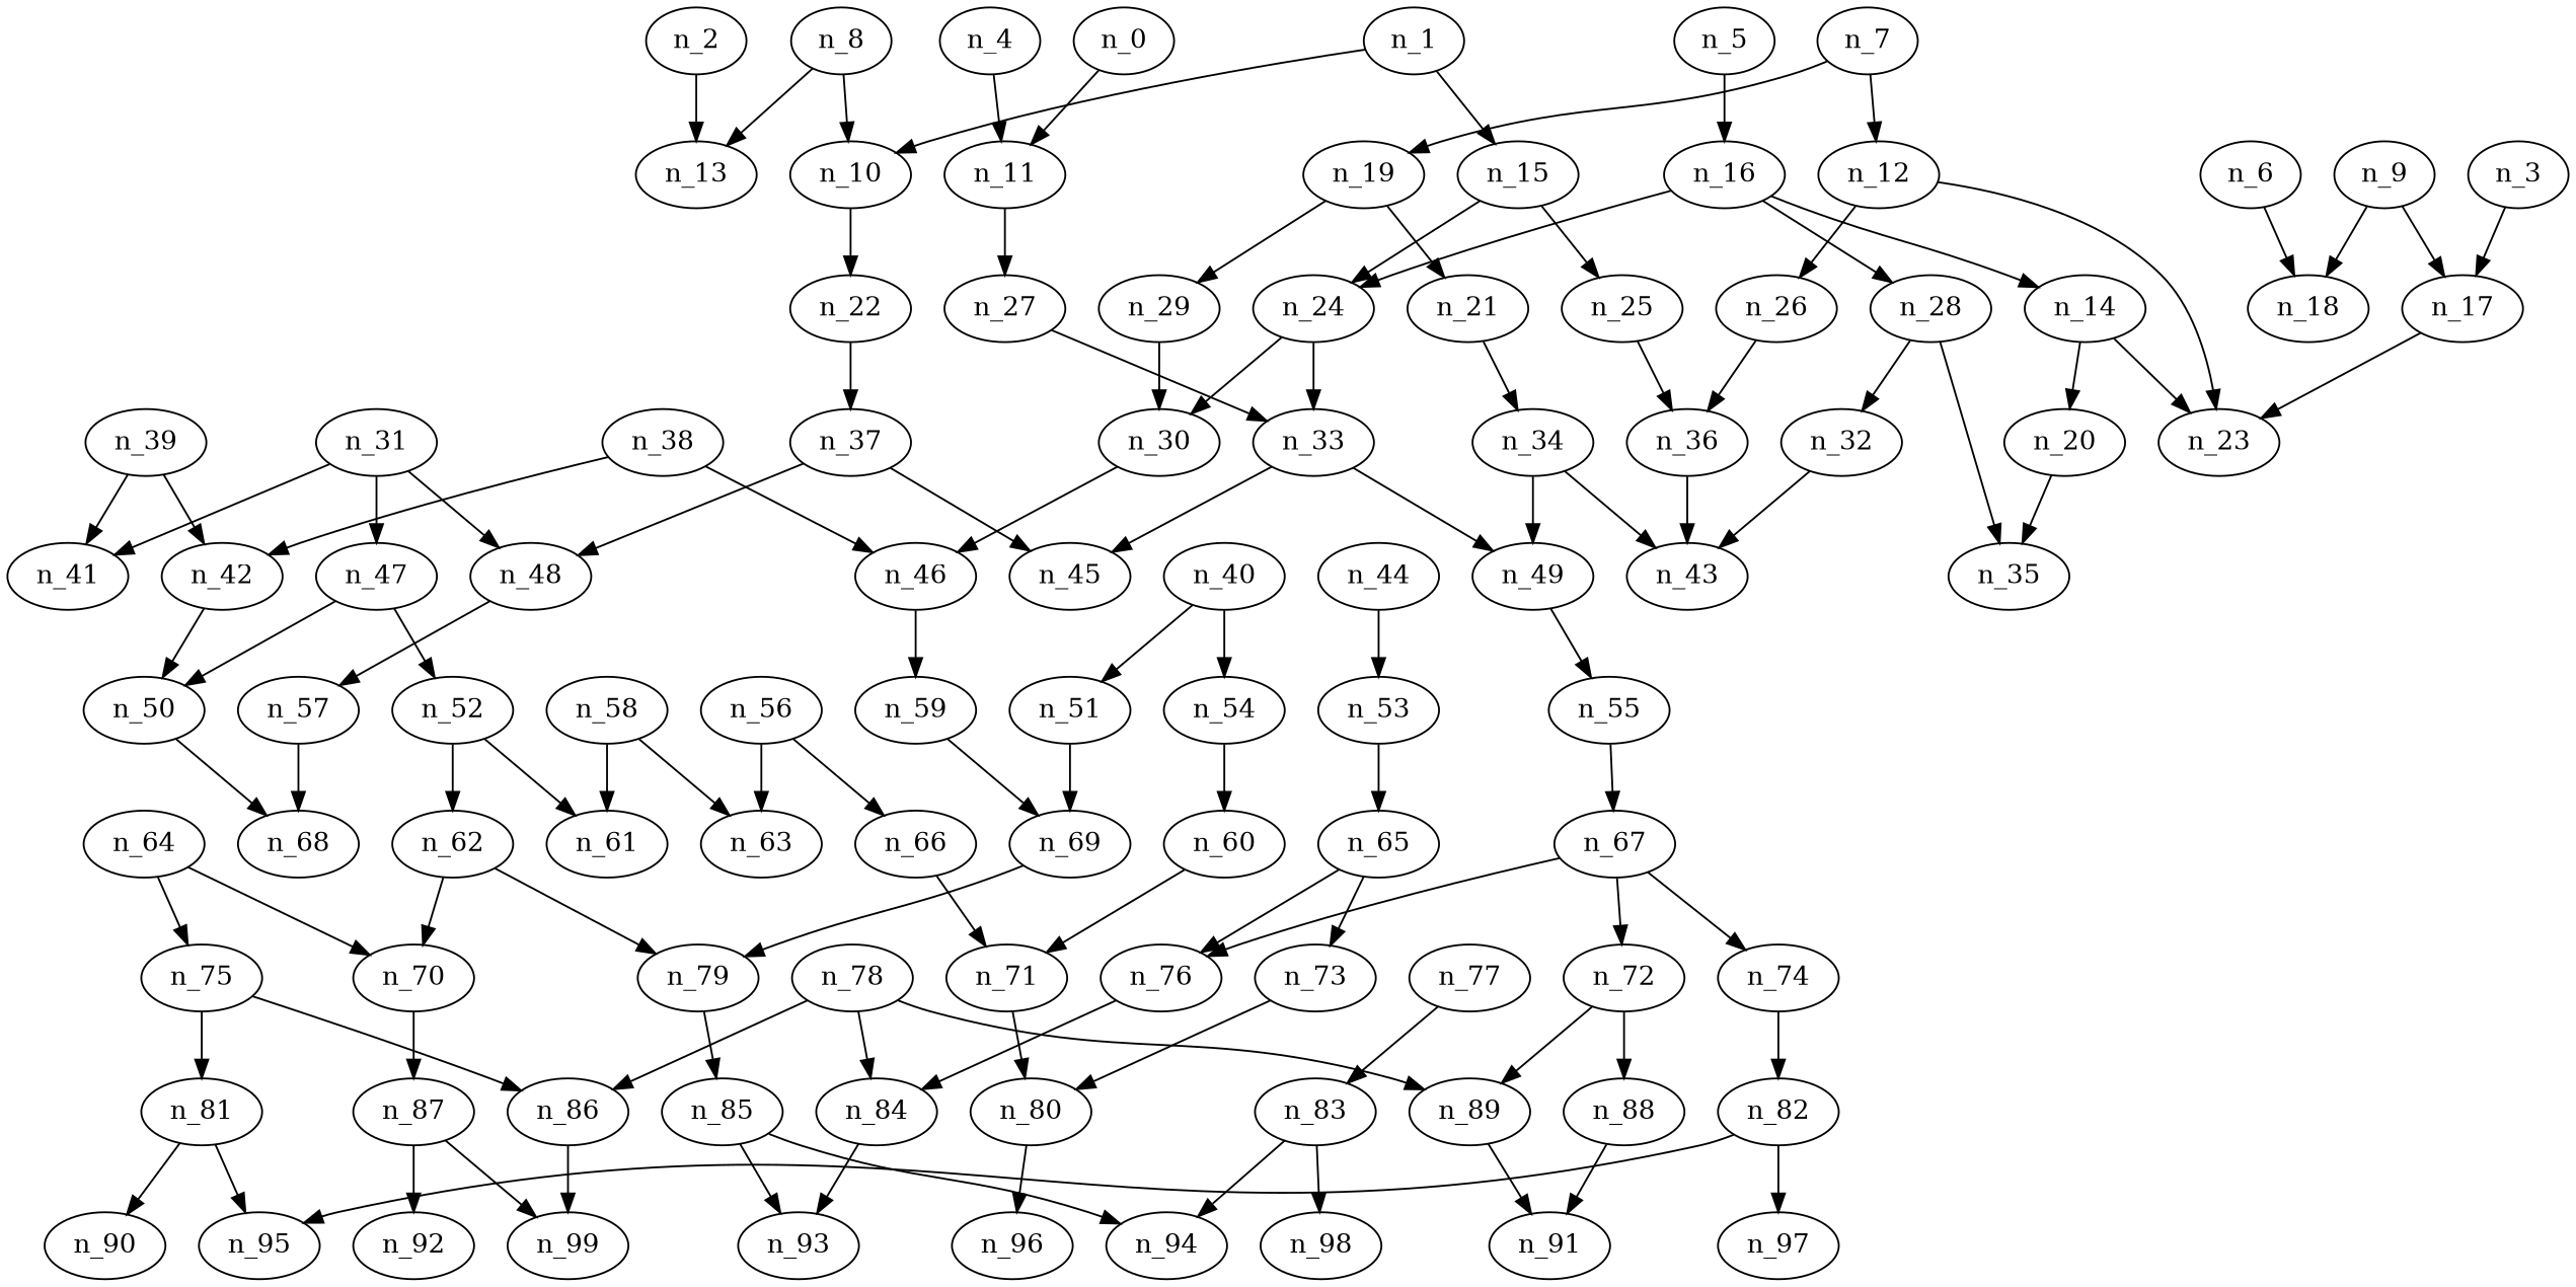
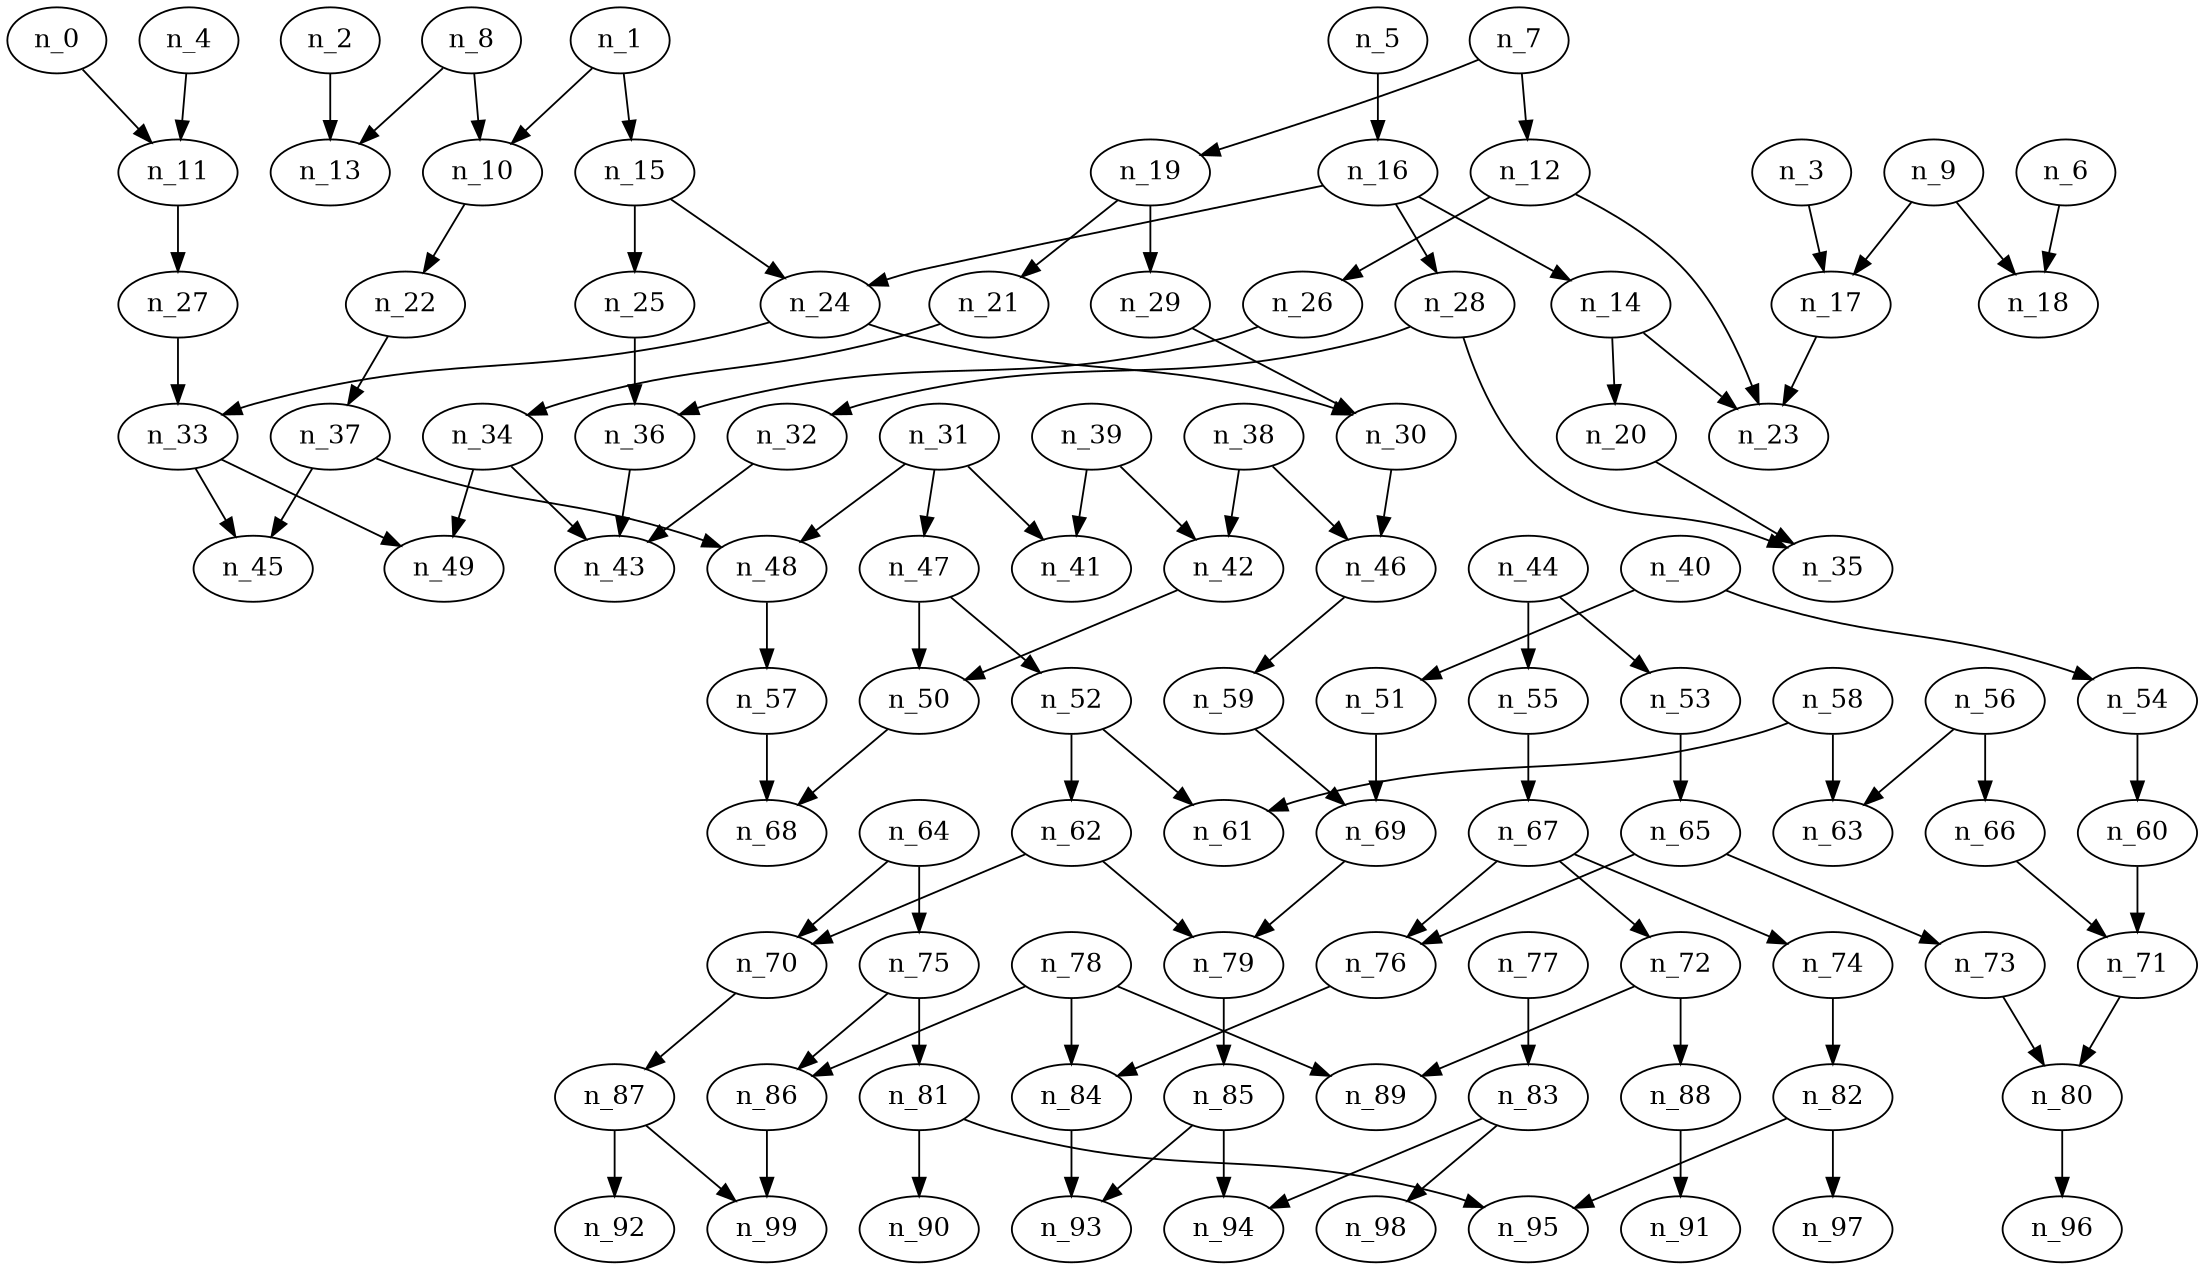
  digraph {
    n_0
    n_11
    n_27
    n_33
    n_1
    n_10
    n_15
    n_22
    n_24
    n_25
    n_37
    n_30
    n_36
    n_2
    n_13
    n_14
    n_23
    n_20
    n_35
    n_3
    n_17
    n_4
    n_5
    n_16
    n_28
    n_32
    n_6
    n_18
    n_7
    n_19
    n_12
    n_29
    n_21
    n_26
    n_34
    n_8
    n_9
    n_48
    n_45
    n_49
    n_43
    n_46
    n_55
    n_57
    n_59
    n_44
    n_53
    n_69
    n_65
    n_31
    n_41
    n_47
    n_50
    n_52
    n_68
    n_62
    n_61
    n_67
    n_38
    n_42
    n_39
    n_40
    n_51
    n_54
    n_60
    n_79
    n_71
    n_73
    n_76
    n_70
    n_74
    n_72
    n_85
    n_87
    n_80
    n_84
    n_77
    n_83
    n_82
    n_89
    n_88
    n_56
    n_63
    n_66
    n_58
    n_96
    n_93
    n_94
    n_99
    n_92
    n_64
    n_75
    n_81
    n_86
    n_95
    n_90
    n_98
    n_97
    n_91
    n_78
    n_0 -> n_11
    n_11 -> n_27
    n_27 -> n_33
    n_33 -> n_45
    n_33 -> n_49
    n_1 -> n_10
    n_1 -> n_15
    n_10 -> n_22
    n_15 -> n_24
    n_15 -> n_25
    n_22 -> n_37
    n_24 -> n_33
    n_24 -> n_30
    n_25 -> n_36
    n_37 -> n_48
    n_37 -> n_45
    n_30 -> n_46
    n_36 -> n_43
    n_2 -> n_13
    n_14 -> n_23
    n_14 -> n_20
    n_20 -> n_35
    n_3 -> n_17
    n_17 -> n_23
    n_4 -> n_11
    n_5 -> n_16
    n_16 -> n_24
    n_16 -> n_14
    n_16 -> n_28
    n_28 -> n_35
    n_28 -> n_32
    n_32 -> n_43
    n_6 -> n_18
    n_7 -> n_19
    n_7 -> n_12
    n_19 -> n_29
    n_19 -> n_21
    n_12 -> n_23
    n_12 -> n_26
    n_29 -> n_30
    n_21 -> n_34
    n_26 -> n_36
    n_34 -> n_49
    n_34 -> n_43
    n_8 -> n_10
    n_8 -> n_13
    n_9 -> n_17
    n_9 -> n_18
    n_48 -> n_57
-   n_49 -> n_55
+   n_44 -> n_55
    n_46 -> n_59
    n_55 -> n_67
    n_57 -> n_68
    n_59 -> n_69
    n_44 -> n_53
    n_53 -> n_65
    n_69 -> n_79
    n_65 -> n_73
    n_65 -> n_76
    n_31 -> n_48
    n_31 -> n_41
    n_31 -> n_47
    n_47 -> n_50
    n_47 -> n_52
    n_50 -> n_68
    n_52 -> n_62
    n_52 -> n_61
    n_62 -> n_79
    n_62 -> n_70
    n_67 -> n_76
    n_67 -> n_74
    n_67 -> n_72
    n_38 -> n_46
    n_38 -> n_42
    n_42 -> n_50
    n_39 -> n_41
    n_39 -> n_42
    n_40 -> n_51
    n_40 -> n_54
    n_51 -> n_69
    n_54 -> n_60
    n_60 -> n_71
    n_79 -> n_85
    n_71 -> n_80
    n_73 -> n_80
    n_76 -> n_84
    n_70 -> n_87
    n_74 -> n_82
    n_72 -> n_89
    n_72 -> n_88
    n_85 -> n_93
    n_85 -> n_94
    n_87 -> n_99
    n_87 -> n_92
    n_80 -> n_96
    n_84 -> n_93
    n_77 -> n_83
    n_83 -> n_94
    n_83 -> n_98
    n_82 -> n_95
    n_82 -> n_97
-   n_89 -> n_91
    n_88 -> n_91
    n_56 -> n_63
    n_56 -> n_66
    n_66 -> n_71
    n_58 -> n_61
    n_58 -> n_63
    n_64 -> n_70
    n_64 -> n_75
    n_75 -> n_81
    n_75 -> n_86
    n_81 -> n_95
    n_81 -> n_90
    n_86 -> n_99
    n_78 -> n_84
    n_78 -> n_89
    n_78 -> n_86
  }
